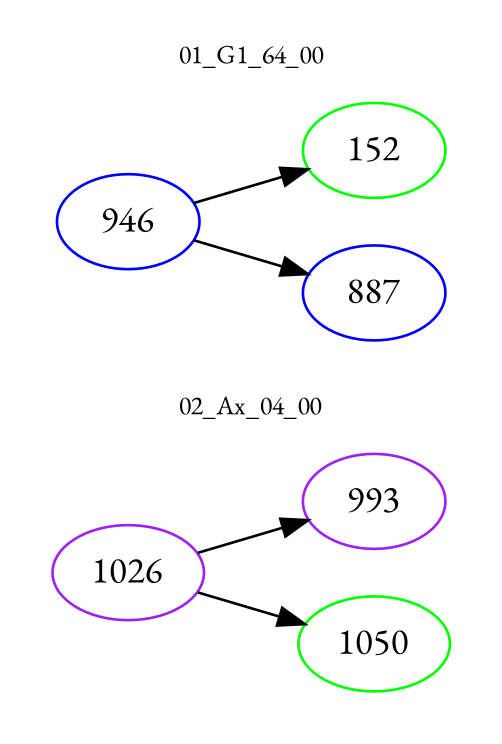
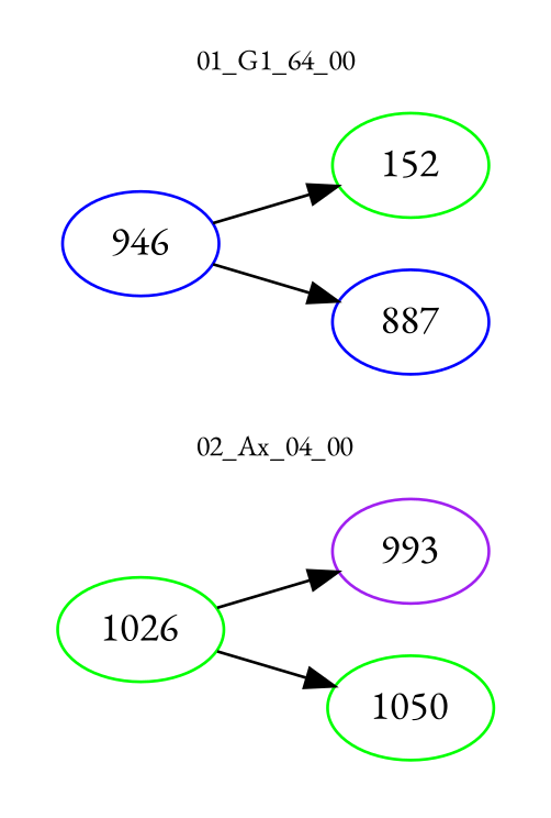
  digraph {
    fontname="EB Garamond"
    rankdir=LR
    node [color=purple fontname="EB Garamond"]
    edge [color=black fontname="EB Garamond"]
-   n1 [label=1026]
+   n1 [color=green label=1026]
    n2 [color=green label=1050]
    n3 [label=993]
    n4 [color=blue label=946]
    n5 [color=blue label=887]
    n6 [color=green label=152]
    subgraph cluster_1 {
      color=white
      fontsize=10
      label="02_Ax_04_00"
      n1
      n2
      n3
    }
    subgraph cluster_2 {
      color=white
      fontsize=10
      label="01_G1_64_00"
      n4
      n5
      n6
    }
    n1 -> n2
    n1 -> n3
    n4 -> n5
    n4 -> n6
  }
